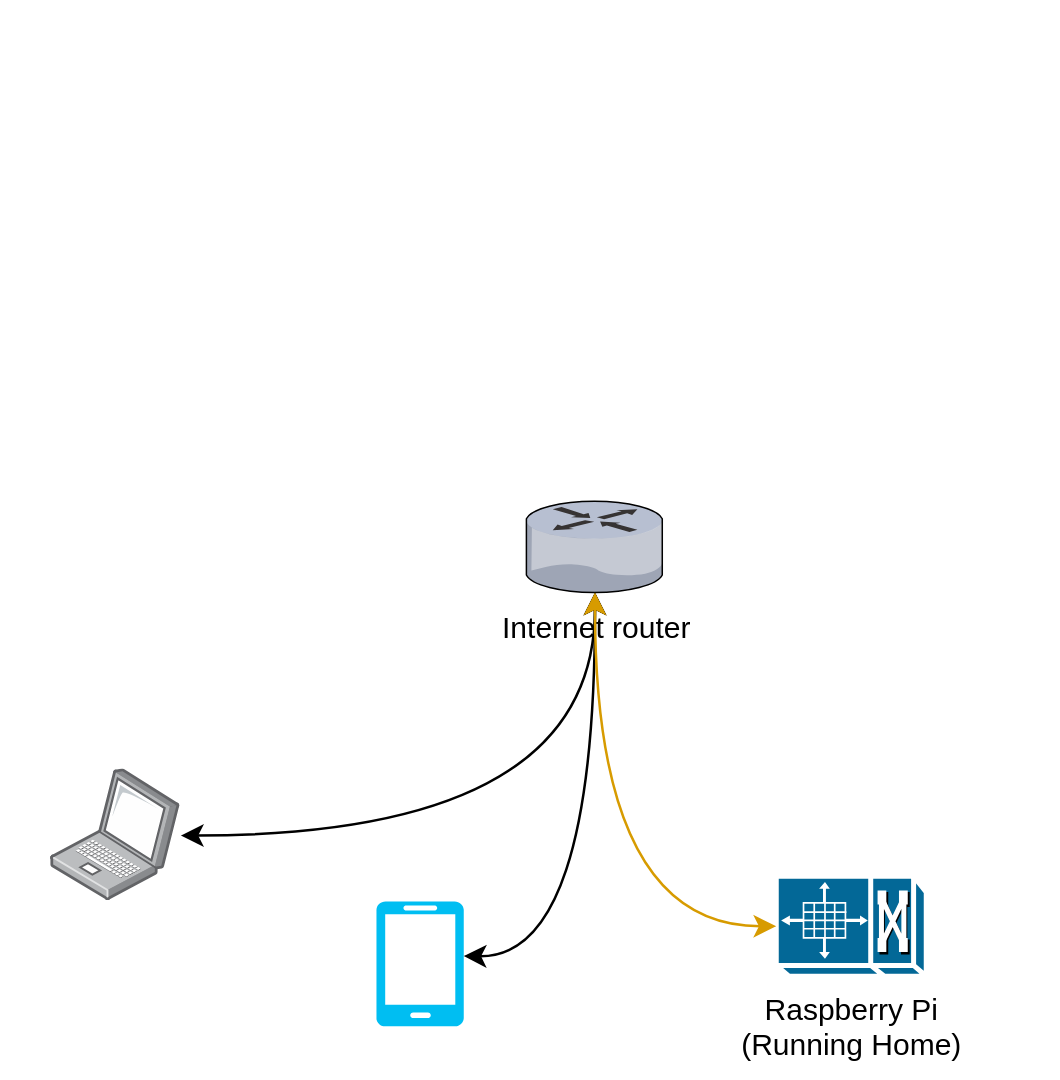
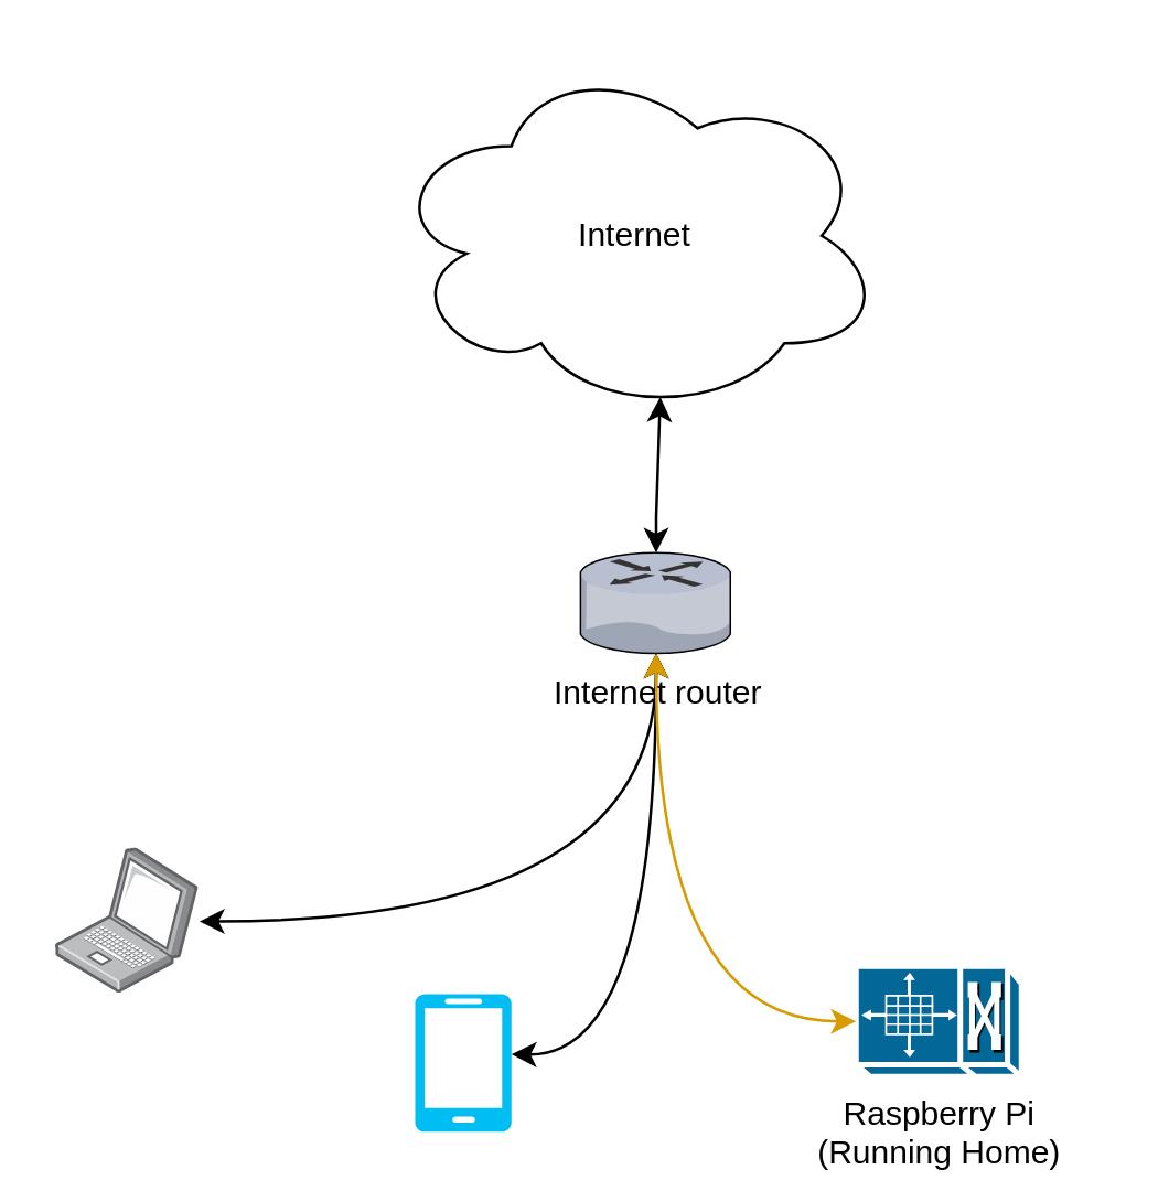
  <mxCell id="0" />
  <mxCell id="1" parent="0" />
  <mxCell id="2" value="Internet router" style="verticalLabelPosition=bottom;sketch=0;aspect=fixed;html=1;verticalAlign=top;strokeColor=none;align=center;outlineConnect=0;shape=mxgraph.citrix.router;" parent="1" vertex="1"><mxGeometry x="210" y="200" width="55" height="36.5" as="geometry" /></mxCell>
  <mxCell id="3" value="Raspberry Pi&lt;div&gt;(Running Home)&lt;/div&gt;" style="shape=mxgraph.cisco.misc.pxf;html=1;pointerEvents=1;dashed=0;fillColor=#036897;strokeColor=#ffffff;strokeWidth=2;verticalLabelPosition=bottom;verticalAlign=top;align=center;outlineConnect=0;direction=south;" parent="1" vertex="1"><mxGeometry x="310" y="350" width="60" height="40" as="geometry" /></mxCell>
  <mxCell id="4" value="" style="verticalLabelPosition=bottom;html=1;verticalAlign=top;align=center;strokeColor=none;fillColor=#00BEF2;shape=mxgraph.azure.mobile;pointerEvents=1;" parent="1" vertex="1"><mxGeometry x="150" y="360" width="35" height="50" as="geometry" /></mxCell>
  <mxCell id="5" style="edgeStyle=orthogonalEdgeStyle;rounded=0;orthogonalLoop=1;jettySize=auto;html=1;endArrow=classic;endFill=1;curved=1;startArrow=classic;startFill=1;" parent="1" source="6" target="2" edge="1"><mxGeometry relative="1" as="geometry" /></mxCell>
  <mxCell id="6" value="" style="image;points=[];aspect=fixed;html=1;align=center;shadow=0;dashed=0;image=img/lib/allied_telesis/computer_and_terminals/Laptop.svg;" parent="1" vertex="1"><mxGeometry x="20" y="307.4" width="51.86" height="52.6" as="geometry" /></mxCell>
  <mxCell id="7" value="" style="shape=image;html=1;verticalAlign=top;verticalLabelPosition=bottom;labelBackgroundColor=#ffffff;imageAspect=0;aspect=fixed;image=https://cdn4.iconfinder.com/data/icons/evil-icons-user-interface/64/download-128.png;align=center;" parent="1" vertex="1"><mxGeometry x="360" y="318.7" width="41.3" height="41.3" as="geometry" /></mxCell>
  <mxCell id="8" style="edgeStyle=orthogonalEdgeStyle;rounded=0;orthogonalLoop=1;jettySize=auto;html=1;endArrow=classic;endFill=1;curved=1;startArrow=classic;startFill=1;" parent="1" target="2" edge="1"><mxGeometry relative="1" as="geometry"><mxPoint x="185" y="381.95" as="sourcePoint" /><mxPoint x="351" y="284.95" as="targetPoint" /></mxGeometry></mxCell>
  <mxCell id="9" style="edgeStyle=orthogonalEdgeStyle;rounded=0;orthogonalLoop=1;jettySize=auto;html=1;endArrow=classic;endFill=1;curved=1;startArrow=classic;startFill=1;exitX=0.5;exitY=1;exitDx=0;exitDy=0;exitPerimeter=0;fillColor=#ffe6cc;strokeColor=#d79b00;" parent="1" source="3" target="2" edge="1"><mxGeometry relative="1" as="geometry"><mxPoint x="330" y="349.45" as="sourcePoint" /><mxPoint x="383" y="204.5" as="targetPoint" /></mxGeometry></mxCell>
+ <mxCell id="10" value="Internet" style="ellipse;shape=cloud;whiteSpace=wrap;html=1;" vertex="1" parent="1"><mxGeometry x="140" y="20" width="180" height="130" as="geometry" /></mxCell>
+ <mxCell id="11" style="edgeStyle=orthogonalEdgeStyle;rounded=0;orthogonalLoop=1;jettySize=auto;html=1;entryX=0.55;entryY=0.95;entryDx=0;entryDy=0;entryPerimeter=0;endArrow=classic;endFill=1;startArrow=classic;startFill=1;" edge="1" parent="1" target="10" source="2"><mxGeometry relative="1" as="geometry"><mxPoint x="236.5" y="186.5" as="sourcePoint" /><Array as="points"><mxPoint x="238" y="187" /><mxPoint x="238" y="187" /><mxPoint x="238" y="144" /></Array><mxPoint x="238.5" y="120" as="targetPoint" /></mxGeometry></mxCell>
